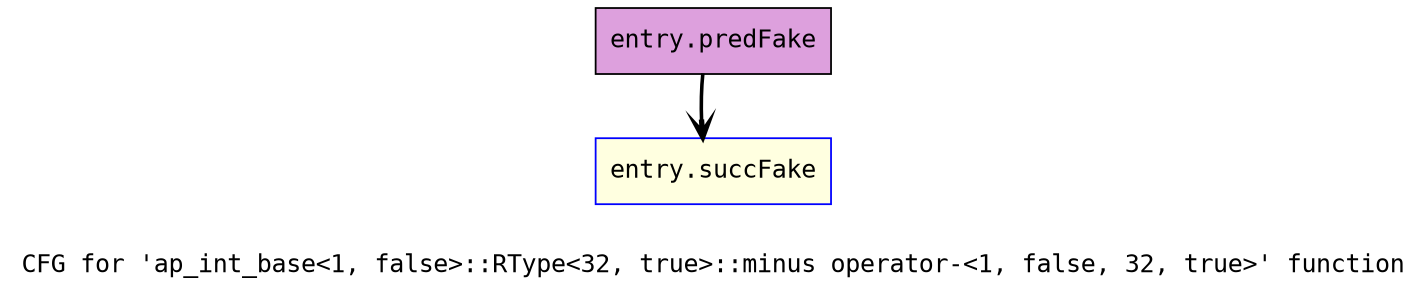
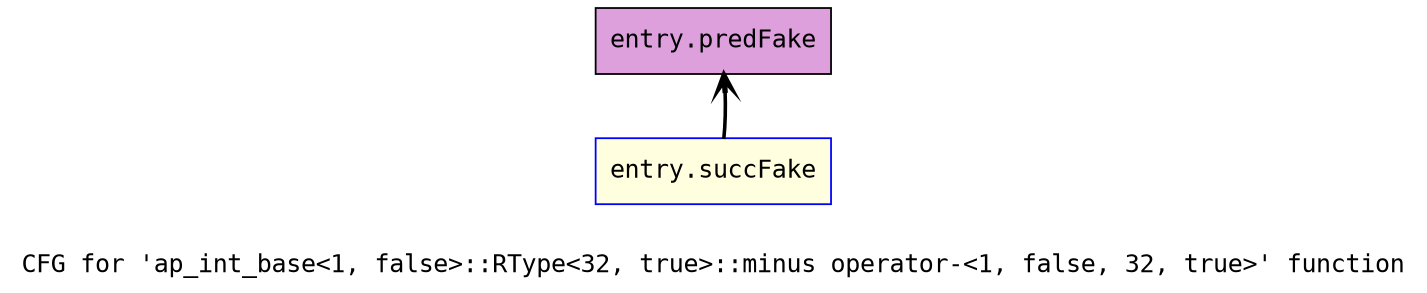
  digraph {
    label="CFG for 'ap_int_base\<1, false\>::RType\<32, true\>::minus operator-\<1, false, 32, true\>' function"
    fontname="DejaVu Sans Mono"
    node [shape=record style=filled fontname="DejaVu Sans Mono"]
    n1 [label="{entry.predFake}" fillcolor=plum color=black]
    n2 [filename="/home/omerfaruk/tools/Xilinx/Vitis_HLS/2023.2/include/etc/ap_int_base.h" label="{entry.succFake}" linenumber=1492 fillcolor=lightyellow color=blue]
-   n1 -> n2 [execusionnum=0 filename="/home/omerfaruk/tools/Xilinx/Vitis_HLS/2023.2/include/etc/ap_int_base.h" style=bold arrowhead=vee fontname="DejaVu Sans Mono"]
+   n2 -> n1 [execusionnum=0 filename="/home/omerfaruk/tools/Xilinx/Vitis_HLS/2023.2/include/etc/ap_int_base.h" style=bold arrowhead=vee fontname="DejaVu Sans Mono"]
  }
